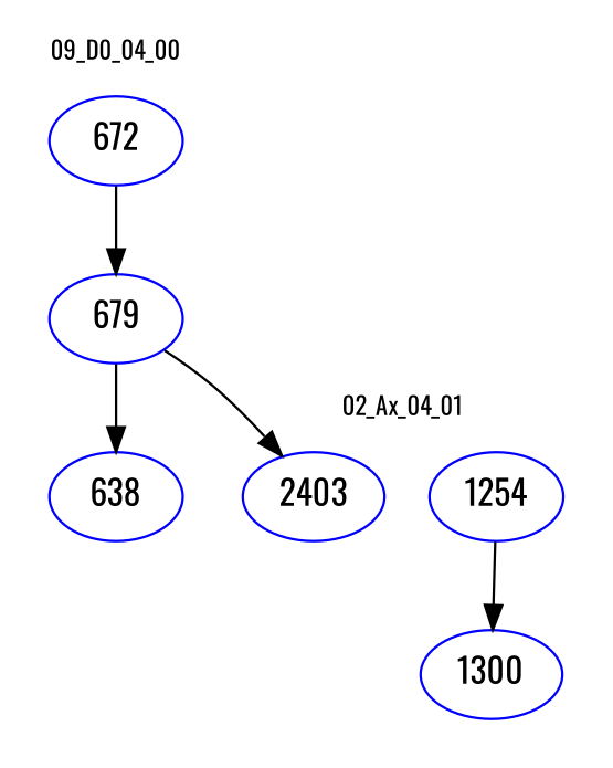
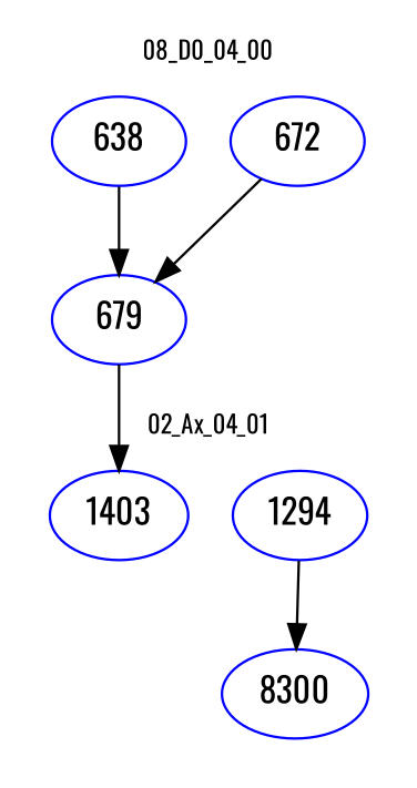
  digraph {
    fontname=Oswald
    node [color=blue fontname=Oswald]
    edge [color=black fontname=Oswald]
-   n1 [label=1254]
-   n2 [label=1300]
-   n3 [label=2403]
+   n1 [label=1294]
+   n2 [label=8300]
+   n3 [label=1403]
    n4 [label=672]
    n5 [label=679]
    n6 [label=638]
    subgraph cluster_1 {
      color=white
      fontsize=10
      label="02_Ax_04_01"
      n1
      n2
      n3
    }
    subgraph cluster_2 {
      color=white
      fontsize=10
-     label="09_D0_04_00"
+     label="08_D0_04_00"
      n4
      n5
      n6
    }
    n1 -> n2
    n4 -> n5
    n5 -> n3
-   n5 -> n6
+   n6 -> n5
  }
